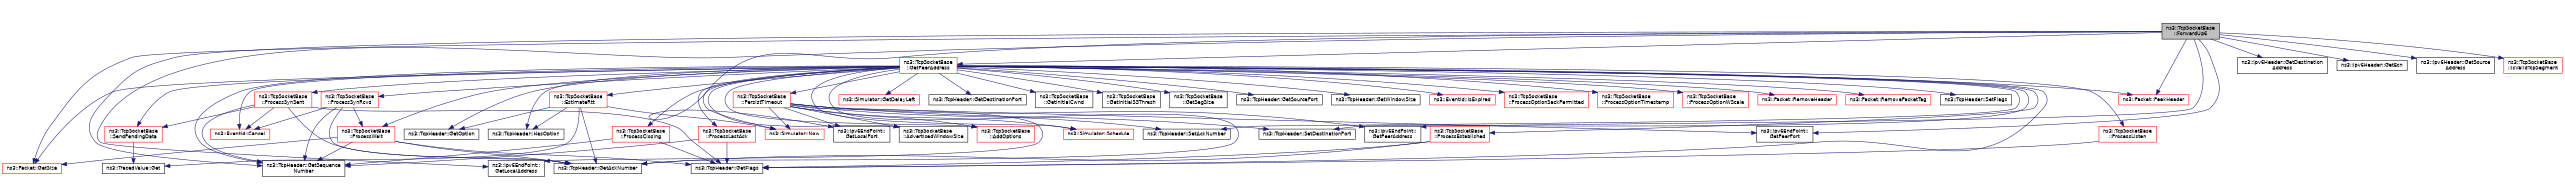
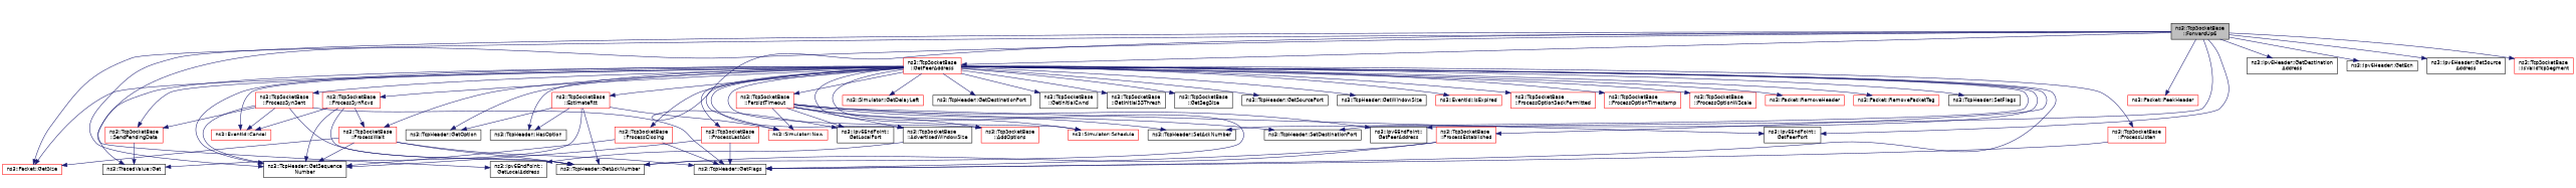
  digraph {
    rankdir=TB
    node [color=red fillcolor=white fontname=Helvetica fontsize=10 shape=record style=filled]
    edge [color=midnightblue fontname=Helvetica fontsize=10 labelfontname=Helvetica labelfontsize=10 style=solid]
    n1 [color=black fillcolor=grey75 fontcolor=black height=0.2 label="ns3::TcpSocketBase\l::ForwardUp6" width=0.4]
    n2 [height=0.2 label="ns3::TcpSocketBase\l::GetPeerAddress" width=0.4]
    n3 [color=black height=0.2 label="ns3::TcpHeader::GetSequence\lNumber" width=0.4]
    n4 [height=0.2 label="ns3::Packet::GetSize" width=0.4]
    n5 [color=black height=0.2 label="ns3::Ipv6EndPoint::\lGetLocalAddress" width=0.4]
    n6 [color=black height=0.2 label="ns3::Ipv6EndPoint::\lGetLocalPort" width=0.4]
    n7 [color=black height=0.2 label="ns3::Ipv6EndPoint::\lGetPeerAddress" width=0.4]
    n8 [color=black height=0.2 label="ns3::Ipv6EndPoint::\lGetPeerPort" width=0.4]
    n9 [color=black height=0.2 label="ns3::Ipv6Header::GetDestination\lAddress" width=0.4]
    n10 [color=black height=0.2 label="ns3::Ipv6Header::GetEcn" width=0.4]
    n11 [color=black height=0.2 label="ns3::Ipv6Header::GetSource\lAddress" width=0.4]
    n12 [height=0.2 label="ns3::TcpSocketBase\l::IsValidTcpSegment" width=0.4]
    n13 [height=0.2 label="ns3::Packet::PeekHeader" width=0.4]
    n14 [height=0.2 label="ns3::TcpSocketBase\l::AddOptions" width=0.4]
    n15 [color=black height=0.2 label="ns3::TcpSocketBase\l::AdvertisedWindowSize" width=0.4]
    n16 [height=0.2 label="ns3::EventId::Cancel" width=0.4]
    n17 [height=0.2 label="ns3::TcpSocketBase\l::EstimateRtt" width=0.4]
    n18 [color=black height=0.2 label="ns3::TracedValue::Get" width=0.4]
    n19 [color=black height=0.2 label="ns3::TcpHeader::GetAckNumber" width=0.4]
    n20 [color=black height=0.2 label="ns3::TcpHeader::GetOption" width=0.4]
    n21 [color=black height=0.2 label="ns3::TcpHeader::HasOption" width=0.4]
    n22 [height=0.2 label="ns3::Simulator::Now" width=0.4]
    n23 [height=0.2 label="ns3::Simulator::GetDelayLeft" width=0.4]
    n24 [color=black height=0.2 label="ns3::TcpHeader::GetDestinationPort" width=0.4]
    n25 [color=black height=0.2 label="ns3::TcpHeader::GetFlags" width=0.4]
    n26 [color=black height=0.2 label="ns3::TcpSocketBase\l::GetInitialCwnd" width=0.4]
    n27 [color=black height=0.2 label="ns3::TcpSocketBase\l::GetInitialSSThresh" width=0.4]
    n28 [color=black height=0.2 label="ns3::TcpSocketBase\l::GetSegSize" width=0.4]
    n29 [color=black height=0.2 label="ns3::TcpHeader::GetSourcePort" width=0.4]
    n30 [color=black height=0.2 label="ns3::TcpHeader::GetWindowSize" width=0.4]
    n31 [height=0.2 label="ns3::EventId::IsExpired" width=0.4]
    n32 [height=0.2 label="ns3::TcpSocketBase\l::PersistTimeout" width=0.4]
    n33 [height=0.2 label="ns3::Simulator::Schedule" width=0.4]
    n34 [color=black height=0.2 label="ns3::TcpHeader::SetAckNumber" width=0.4]
    n35 [color=black height=0.2 label="ns3::TcpHeader::SetDestinationPort" width=0.4]
    n36 [height=0.2 label="ns3::TcpSocketBase\l::ProcessClosing" width=0.4]
    n37 [height=0.2 label="ns3::TcpSocketBase\l::ProcessEstablished" width=0.4]
    n38 [height=0.2 label="ns3::TcpSocketBase\l::ProcessLastAck" width=0.4]
    n39 [height=0.2 label="ns3::TcpSocketBase\l::ProcessListen" width=0.4]
    n40 [height=0.2 label="ns3::TcpSocketBase\l::ProcessOptionSackPermitted" width=0.4]
    n41 [height=0.2 label="ns3::TcpSocketBase\l::ProcessOptionTimestamp" width=0.4]
    n42 [height=0.2 label="ns3::TcpSocketBase\l::ProcessOptionWScale" width=0.4]
    n43 [height=0.2 label="ns3::TcpSocketBase\l::ProcessSynRcvd" width=0.4]
    n44 [height=0.2 label="ns3::TcpSocketBase\l::ProcessSynSent" width=0.4]
    n45 [height=0.2 label="ns3::TcpSocketBase\l::SendPendingData" width=0.4]
    n46 [height=0.2 label="ns3::TcpSocketBase\l::ProcessWait" width=0.4]
    n47 [height=0.2 label="ns3::Packet::RemoveHeader" width=0.4]
    n48 [height=0.2 label="ns3::Packet::RemovePacketTag" width=0.4]
    n49 [color=black height=0.2 label="ns3::TcpHeader::SetFlags" width=0.4]
    n1 -> n2
    n1 -> n3
    n1 -> n4
    n1 -> n5
    n1 -> n6
    n1 -> n7
    n1 -> n8
    n1 -> n9
    n1 -> n10
    n1 -> n11
    n1 -> n12
    n1 -> n13
    n2 -> n3
    n2 -> n4
    n2 -> n14
    n2 -> n15
    n2 -> n16
    n2 -> n17
-   n2 -> n13
+   n2 -> n18
    n2 -> n19
    n2 -> n20
    n2 -> n21
    n2 -> n22
    n2 -> n23
    n2 -> n24
    n2 -> n25
    n2 -> n26
    n2 -> n27
    n2 -> n28
    n2 -> n29
    n2 -> n30
    n2 -> n31
    n2 -> n32
    n2 -> n33
    n2 -> n34
    n2 -> n35
    n2 -> n36
    n2 -> n37
    n2 -> n38
    n2 -> n39
    n2 -> n40
    n2 -> n41
    n2 -> n42
    n2 -> n43
    n2 -> n44
    n2 -> n45
    n2 -> n46
    n2 -> n47
    n2 -> n48
    n2 -> n49
    n17 -> n18
    n17 -> n19
    n17 -> n20
    n17 -> n21
    n17 -> n22
-   n32 -> n5
+   n15 -> n5
    n32 -> n6
    n32 -> n7
    n32 -> n8
    n32 -> n14
    n32 -> n15
    n32 -> n22
    n32 -> n33
    n32 -> n34
    n32 -> n35
    n36 -> n3
    n36 -> n25
    n37 -> n19
    n37 -> n25
    n38 -> n3
    n38 -> n25
    n39 -> n25
    n43 -> n3
    n43 -> n16
    n43 -> n19
    n43 -> n46
    n44 -> n3
    n44 -> n16
    n44 -> n19
    n44 -> n25
    n44 -> n45
    n45 -> n18
    n46 -> n3
    n46 -> n4
    n46 -> n19
    n46 -> n25
  }
